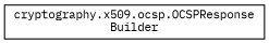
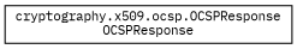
  digraph {
    rankdir=LR
    fontname="IBM Plex Mono"
-   n1 [color=black fillcolor=white fontname="IBM Plex Mono" fontsize=10 height=0.2 label="cryptography.x509.ocsp.OCSPResponse\lBuilder" shape=record style=filled width=0.4]
+   n1 [color=black fillcolor=white fontname="IBM Plex Mono" fontsize=10 height=0.2 label="cryptography.x509.ocsp.OCSPResponse\lOCSPResponse" shape=record style=filled width=0.4]
  }
